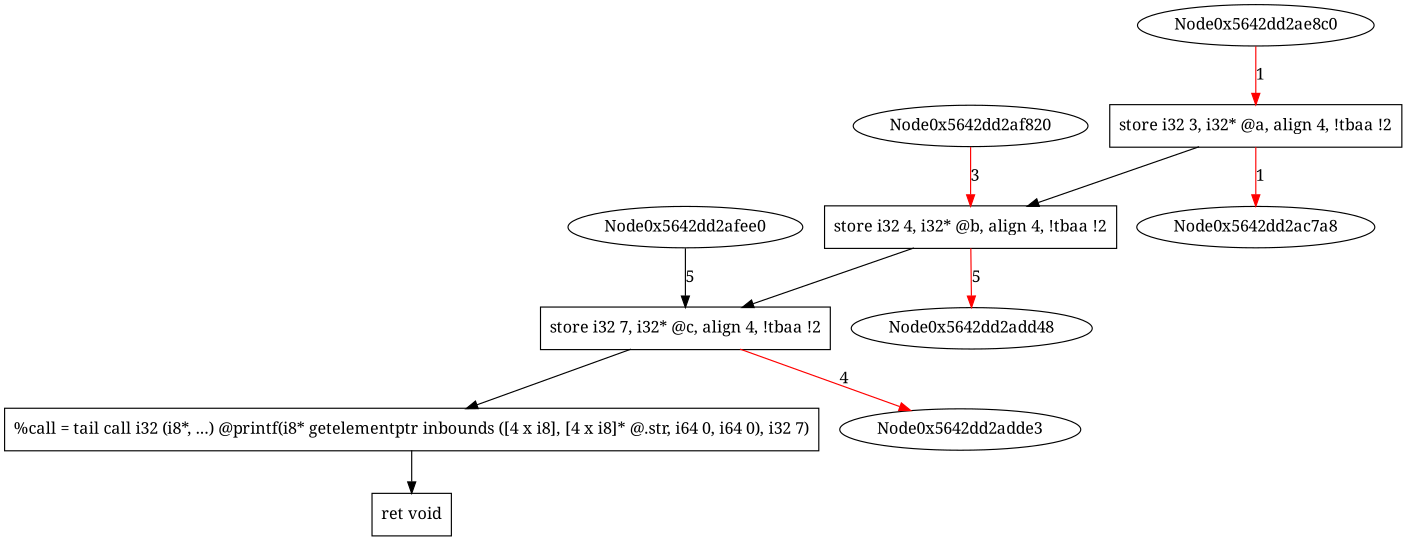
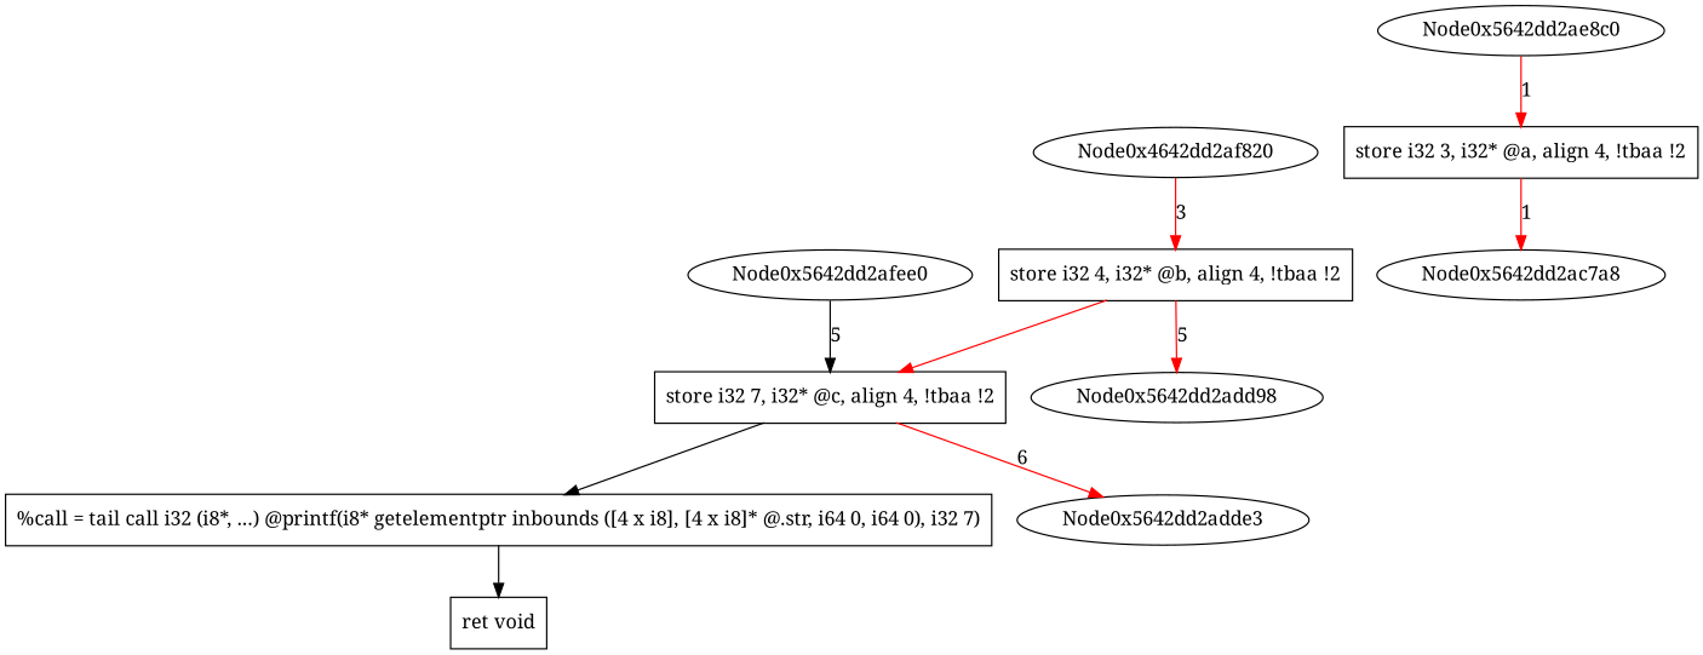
  digraph {
    fontname="Noto Serif"
    node [fontname="Noto Serif"]
    edge [fontname="Noto Serif" color=red]
    n1 [label="  store i32 3, i32* @a, align 4, !tbaa !2" shape=record]
    n2 [label="  store i32 4, i32* @b, align 4, !tbaa !2" shape=record]
    Node0x5642dd2ac7a8
    n4 [label="  store i32 7, i32* @c, align 4, !tbaa !2" shape=record]
-   Node0x5642dd2add48
+   Node0x5642dd2add48 [label=Node0x5642dd2add98]
    n6 [label="  %call = tail call i32 (i8*, ...) @printf(i8* getelementptr inbounds ([4 x i8], [4 x i8]* @.str, i64 0, i64 0), i32 7)" shape=record]
    n7 [label=Node0x5642dd2adde3]
    n8 [label="  ret void" shape=record]
    Node0x5642dd2ae8c0
-   Node0x5642dd2af820
+   Node0x5642dd2af820 [label=Node0x4642dd2af820]
    Node0x5642dd2afee0
-   n1 -> n2 [color=""]
    n1 -> Node0x5642dd2ac7a8 [label=1]
-   n2 -> n4 [color=""]
+   n2 -> n4
    n2 -> Node0x5642dd2add48 [label=5]
    n4 -> n6 [color=""]
-   n4 -> n7 [label=4]
+   n4 -> n7 [label=6]
    n6 -> n8 [color=""]
    Node0x5642dd2ae8c0 -> n1 [label=1]
    Node0x5642dd2af820 -> n2 [label=3]
    Node0x5642dd2afee0 -> n4 [color=black label=5]
  }
